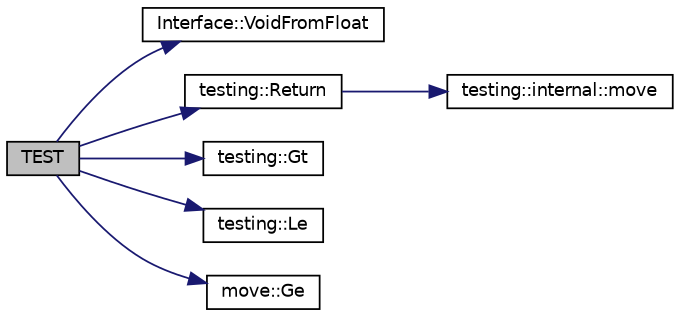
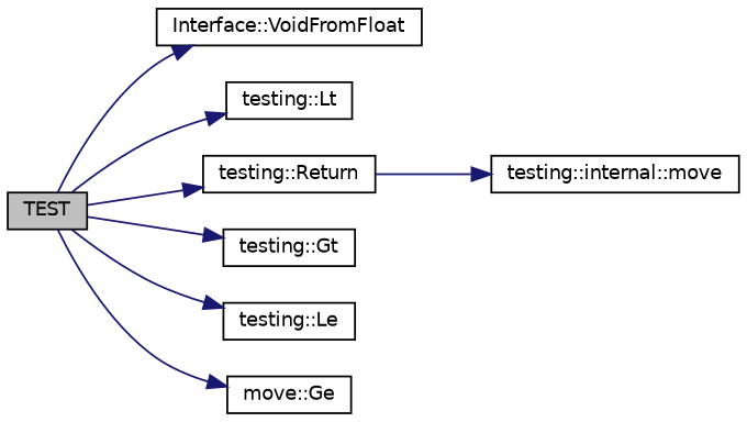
  digraph {
    rankdir=LR
    node [color=black fillcolor=white fontname=Helvetica fontsize=10 shape=record style=filled]
    edge [color=midnightblue fontname=Helvetica fontsize=10 labelfontname=Helvetica labelfontsize=10 style=solid]
    n1 [fillcolor=grey75 fontcolor=black height=0.2 label=TEST width=0.4]
    n2 [height=0.2 label="Interface::VoidFromFloat" width=0.4]
+   n3 [height=0.2 label="testing::Lt" width=0.4]
    n4 [height=0.2 label="testing::Return" width=0.4]
    n5 [height=0.2 label="testing::Gt" width=0.4]
    n6 [height=0.2 label="testing::Le" width=0.4]
    n7 [height=0.2 label="move::Ge" width=0.4]
    n8 [height=0.2 label="testing::internal::move" width=0.4]
    n1 -> n2
+   n1 -> n3
    n1 -> n4
    n1 -> n5
    n1 -> n6
    n1 -> n7
    n4 -> n8
  }
